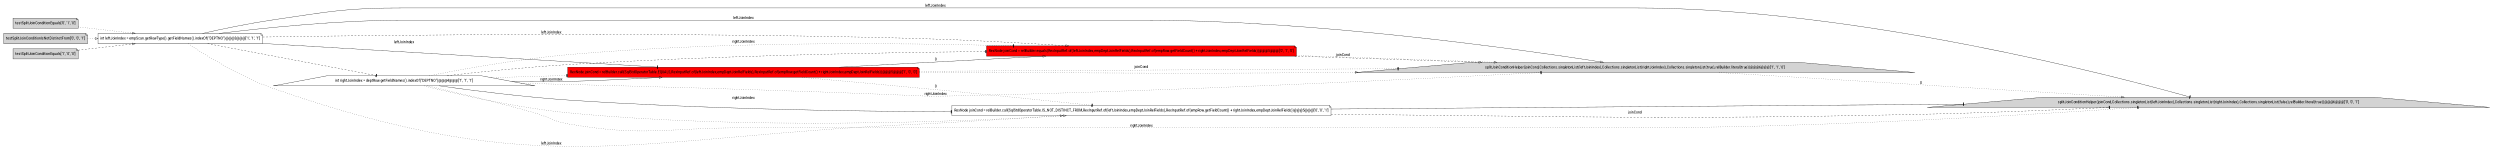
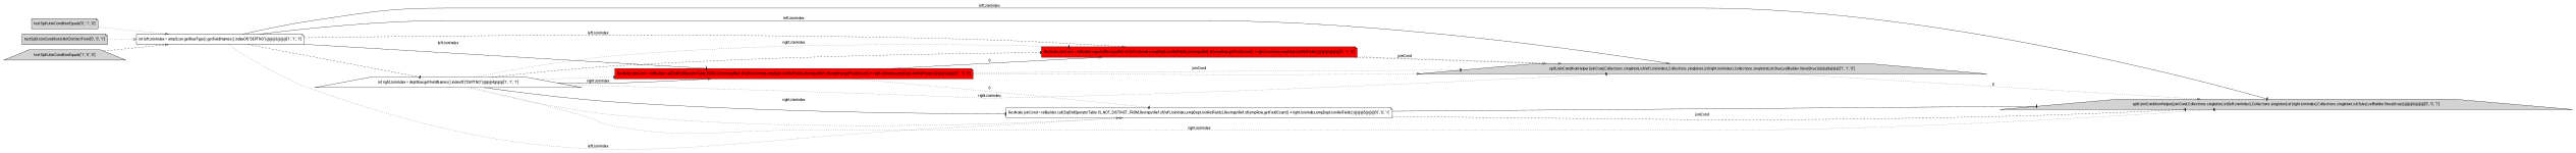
  digraph {
    rankdir=LR
    fontname="Roboto Condensed"
    node [fillcolor=lightgray shape=note style=filled fontname="Roboto Condensed"]
    edge [style=dotted arrowhead=onormal fontname="Roboto Condensed"]
    n1 [label="splitJoinConditionHelper(joinCond,Collections.singletonList(leftJoinIndex),Collections.singletonList(rightJoinIndex),Collections.singletonList(true),relBuilder.literal(true))@@@6@@@['1', '1', '0']" shape=trapezium]
    n2 [label="splitJoinConditionHelper(joinCond,Collections.singletonList(leftJoinIndex),Collections.singletonList(rightJoinIndex),Collections.singletonList(false),relBuilder.literal(true))@@@6@@@['0', '0', '1']" shape=trapezium]
    n3 [fillcolor=white label="int rightJoinIndex = deptRow.getFieldNames().indexOf(\"DEPTNO\")@@@4@@@['1', '1', '1']" shape=trapezium]
    n4 [fillcolor=white label="RexNode joinCond = relBuilder.call(SqlStdOperatorTable.IS_NOT_DISTINCT_FROM,RexInputRef.of(leftJoinIndex,empDeptJoinRelFields),RexInputRef.of(empRow.getFieldCount() + rightJoinIndex,empDeptJoinRelFields))@@@5@@@['0', '0', '1']"]
    n5 [fillcolor=red label="RexNode joinCond = relBuilder.call(SqlStdOperatorTable.EQUALS,RexInputRef.of(leftJoinIndex,empDeptJoinRelFields),RexInputRef.of(empRow.getFieldCount() + rightJoinIndex,empDeptJoinRelFields))@@@5@@@['1', '0', '0']"]
    n6 [fillcolor=red label="RexNode joinCond = relBuilder.equals(RexInputRef.of(leftJoinIndex,empDeptJoinRelFields),RexInputRef.of(empRow.getFieldCount() + rightJoinIndex,empDeptJoinRelFields))@@@5@@@['0', '1', '0']"]
    n7 [label="testSplitJoinConditionEquals['0', '1', '0']"]
    n8 [fillcolor=white label="int leftJoinIndex = empScan.getRowType().getFieldNames().indexOf(\"DEPTNO\")@@@3@@@['1', '1', '1']"]
    n9 [label="testSplitJoinConditionIsNotDistinctFrom['0', '0', '1']"]
-   n10 [label="testSplitJoinConditionEquals['1', '0', '0']"]
+   n10 [label="testSplitJoinConditionEquals['1', '0', '0']" shape=trapezium]
    n1 -> n2 [label=0]
    n3 -> n1 [label=rightJoinIndex arrowhead=tee]
    n3 -> n2 [label=rightJoinIndex arrowhead=tee]
    n3 -> n4 [label=rightJoinIndex style=solid arrowhead=tee]
    n3 -> n4
    n3 -> n5 [arrowhead=tee]
    n3 -> n5 [label=rightJoinIndex style=solid]
    n3 -> n6 [style=dashed arrowhead=tee]
    n3 -> n6 [label=rightJoinIndex arrowhead=tee]
    n4 -> n2 [style=solid arrowhead=tee]
    n4 -> n2 [label=joinCond style=dashed arrowhead=tee]
    n5 -> n1 [label=joinCond arrowhead=tee]
    n5 -> n1
    n5 -> n4 [label=0 arrowhead=tee]
    n5 -> n6 [label=0 style=solid]
    n6 -> n1 [label=joinCond]
    n6 -> n1 [style=dashed]
    n7 -> n8
    n8 -> n1 [label=leftJoinIndex style=solid]
    n8 -> n2 [label=leftJoinIndex style=solid arrowhead=tee]
    n8 -> n3 [style=dashed arrowhead=tee]
    n8 -> n4 [label=leftJoinIndex]
    n8 -> n5 [label=leftJoinIndex style=solid arrowhead=tee]
    n8 -> n6 [label=leftJoinIndex style=dashed]
    n9 -> n8
    n10 -> n8 [style=dashed]
  }
